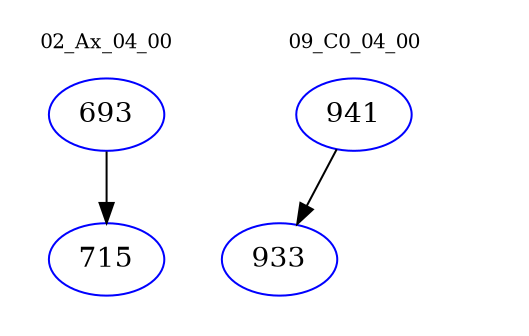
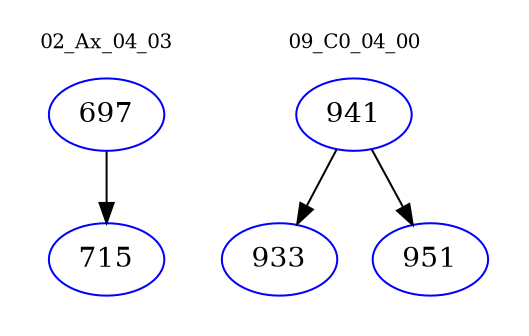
  digraph {
    node [color=blue]
    edge [color=black]
-   n1 [label=693]
+   n1 [label=697]
    n2 [label=715]
    n3 [label=941]
    n4 [label=933]
+   n5 [label=951]
    subgraph cluster_1 {
      color=white
      fontsize=10
-     label="02_Ax_04_00"
+     label="02_Ax_04_03"
      n1
      n2
    }
    subgraph cluster_2 {
      color=white
      fontsize=10
      label="09_C0_04_00"
      n3
      n4
+     n5
    }
    n1 -> n2
    n3 -> n4
+   n3 -> n5
  }
